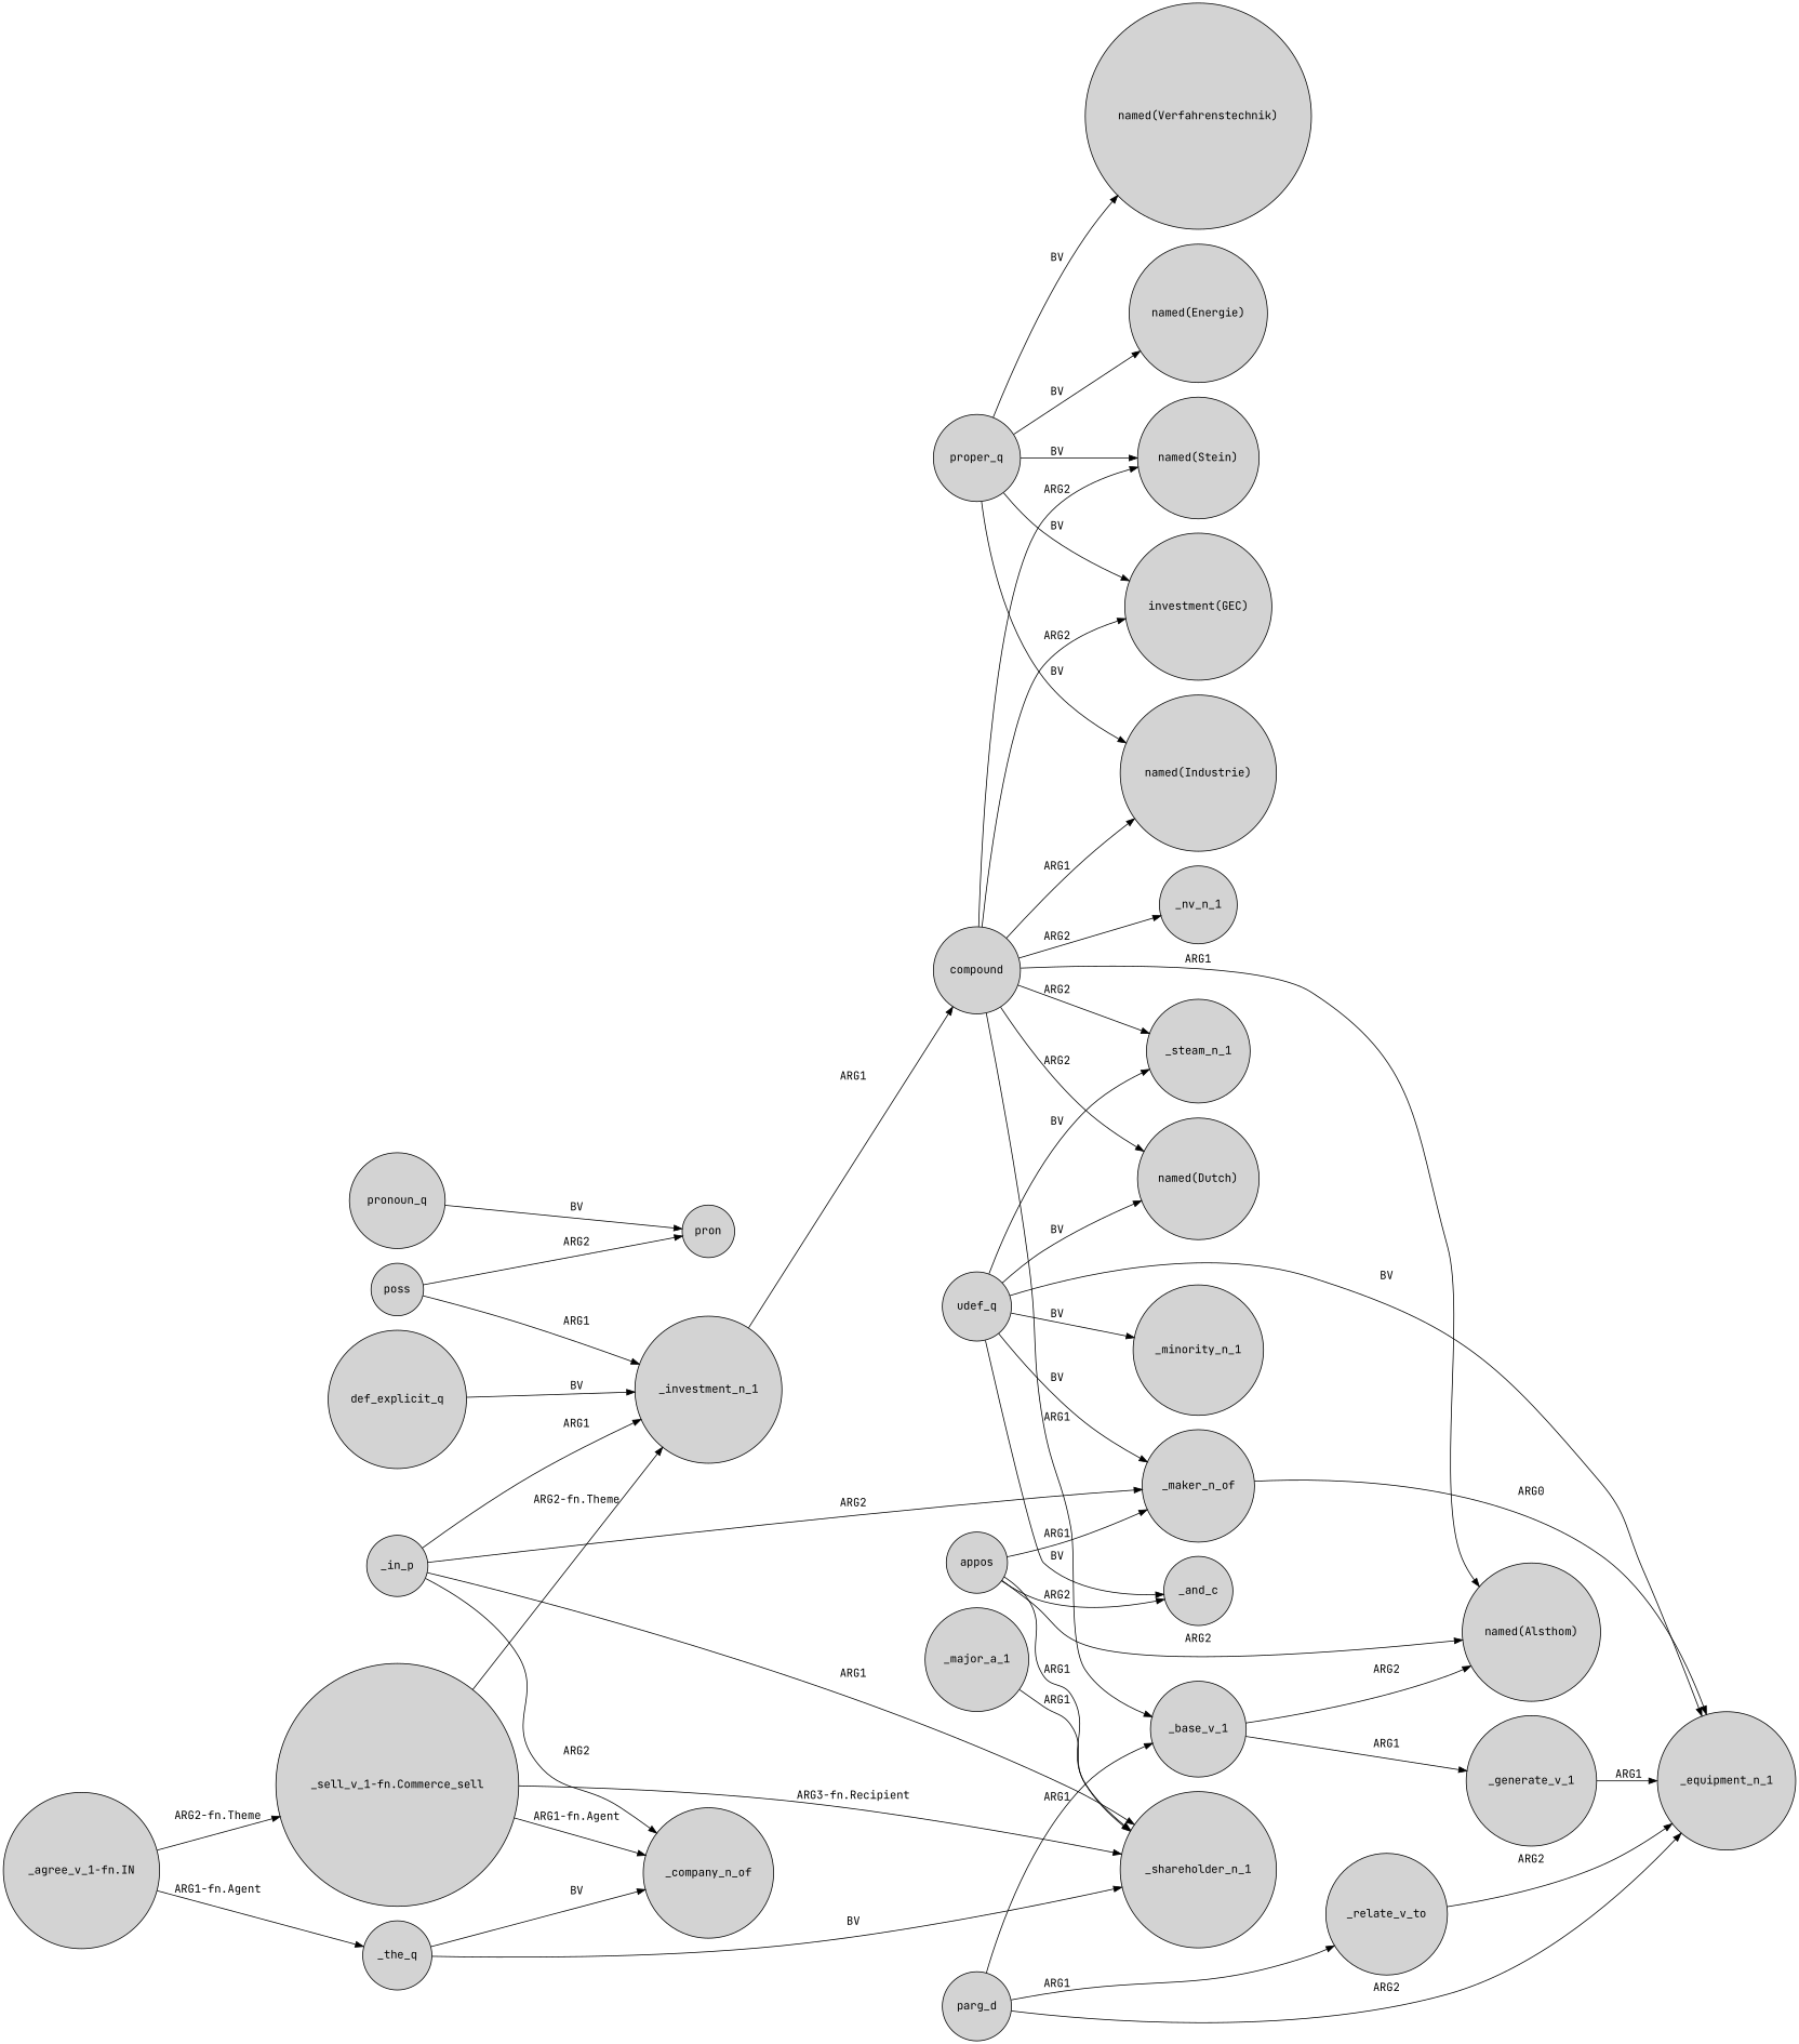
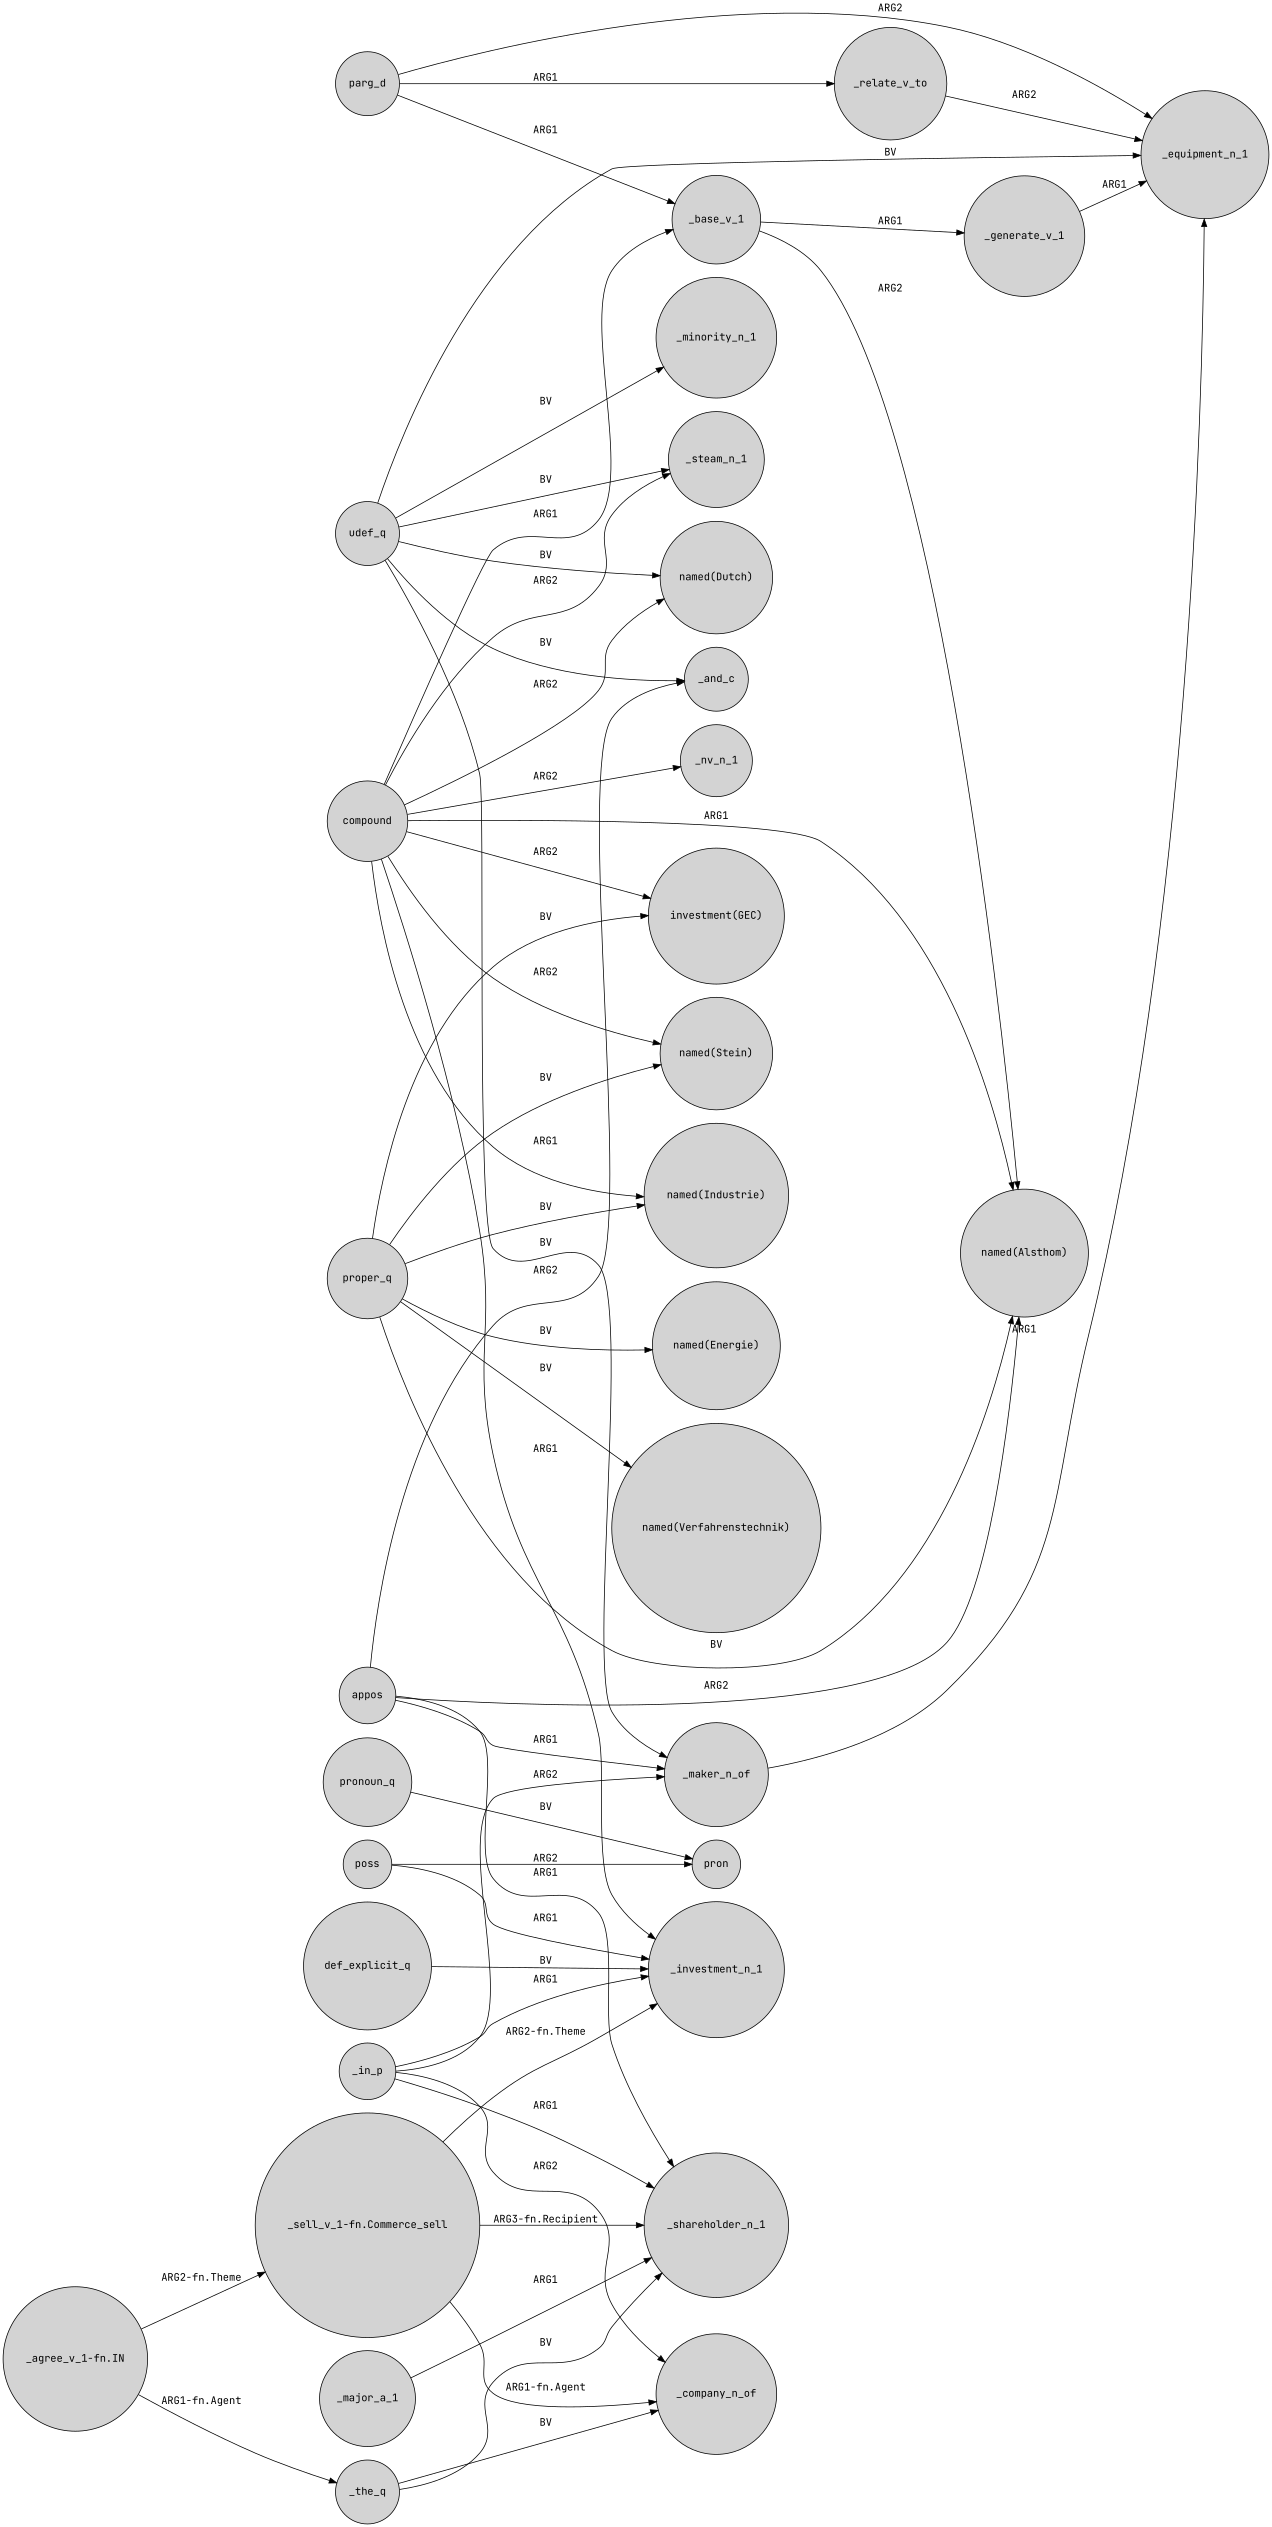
  digraph {
    fontname="JetBrains Mono"
    rankdir=LR
    node [fontname="JetBrains Mono" shape=circle style=filled]
    edge [fontname="JetBrains Mono"]
    proper_q
    "named(Industrie)"
    "named(Alsthom)"
    n4 [label="investment(GEC)"]
    "named(Energie)"
    "named(Stein)"
    "named(Verfahrenstechnik)"
    compound
    _nv_n_1
    _base_v_1
    "named(Dutch)"
    _investment_n_1
    _steam_n_1
    _generate_v_1
    _equipment_n_1
    udef_q
    _minority_n_1
    _maker_n_of
    _and_c
    poss
    pron
    _in_p
    _shareholder_n_1
    _company_n_of
    _the_q
    appos
    parg_d
    _relate_v_to
    _major_a_1
    pronoun_q
    "_sell_v_1-fn.Commerce_sell"
    def_explicit_q
    "_agree_v_1-fn.IN"
    proper_q -> "named(Industrie)" [label=BV]
+   proper_q -> "named(Alsthom)" [label=BV]
    proper_q -> n4 [label=BV]
    proper_q -> "named(Energie)" [label=BV]
    proper_q -> "named(Stein)" [label=BV]
    proper_q -> "named(Verfahrenstechnik)" [label=BV]
    compound -> "named(Industrie)" [label=ARG1]
    compound -> "named(Alsthom)" [label=ARG1]
    compound -> n4 [label=ARG2]
    compound -> "named(Stein)" [label=ARG2]
    compound -> _nv_n_1 [label=ARG2]
    compound -> _base_v_1 [label=ARG1]
    compound -> "named(Dutch)" [label=ARG2]
-   _investment_n_1 -> compound [label=ARG1]
+   compound -> _investment_n_1 [label=ARG1]
    compound -> _steam_n_1 [label=ARG2]
    _base_v_1 -> "named(Alsthom)" [label=ARG2]
    _base_v_1 -> _generate_v_1 [label=ARG1]
    _generate_v_1 -> _equipment_n_1 [label=ARG1]
    udef_q -> "named(Dutch)" [label=BV]
    udef_q -> _steam_n_1 [label=BV]
    udef_q -> _equipment_n_1 [label=BV]
    udef_q -> _minority_n_1 [label=BV]
    udef_q -> _maker_n_of [label=BV]
    udef_q -> _and_c [label=BV]
-   _maker_n_of -> _equipment_n_1 [label=ARG0]
+   _maker_n_of -> _equipment_n_1 [label=ARG1]
    poss -> _investment_n_1 [label=ARG1]
    poss -> pron [label=ARG2]
    _in_p -> _investment_n_1 [label=ARG1]
    _in_p -> _maker_n_of [label=ARG2]
    _in_p -> _shareholder_n_1 [label=ARG1]
    _in_p -> _company_n_of [label=ARG2]
    _the_q -> _shareholder_n_1 [label=BV]
    _the_q -> _company_n_of [label=BV]
    appos -> "named(Alsthom)" [label=ARG2]
    appos -> _maker_n_of [label=ARG1]
    appos -> _and_c [label=ARG2]
    appos -> _shareholder_n_1 [label=ARG1]
    parg_d -> _base_v_1 [label=ARG1]
    parg_d -> _equipment_n_1 [label=ARG2]
    parg_d -> _relate_v_to [label=ARG1]
    _relate_v_to -> _equipment_n_1 [label=ARG2]
    _major_a_1 -> _shareholder_n_1 [label=ARG1]
    pronoun_q -> pron [label=BV]
    "_sell_v_1-fn.Commerce_sell" -> _investment_n_1 [label="ARG2-fn.Theme"]
    "_sell_v_1-fn.Commerce_sell" -> _shareholder_n_1 [label="ARG3-fn.Recipient"]
    "_sell_v_1-fn.Commerce_sell" -> _company_n_of [label="ARG1-fn.Agent"]
    def_explicit_q -> _investment_n_1 [label=BV]
    "_agree_v_1-fn.IN" -> _the_q [label="ARG1-fn.Agent"]
    "_agree_v_1-fn.IN" -> "_sell_v_1-fn.Commerce_sell" [label="ARG2-fn.Theme"]
  }
